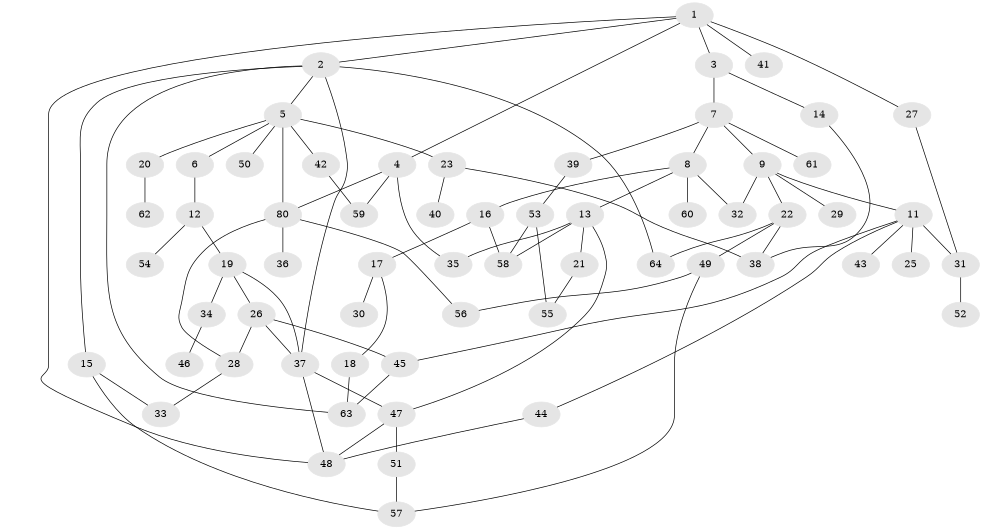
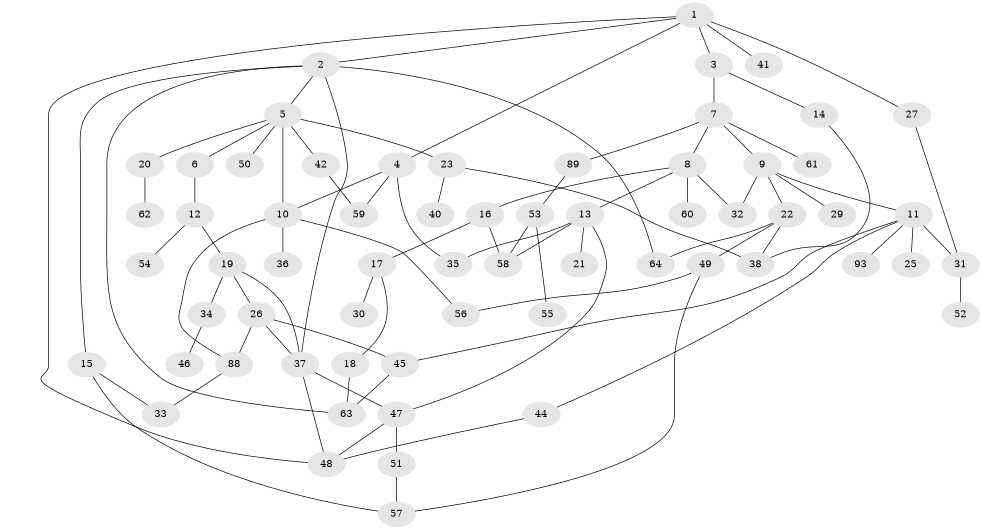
  graph {
    node [color=gray90 style=filled]
    1
    2
    3
    4
    27
    41
    48
    5
    15
    37
    63
    64
    7
    14
-   10 [label=80]
+   10
    35
    59
    31
    6
    20
    23
    42
    50
    33
    57
    47
    8
    9
-   39
+   39 [label=89]
    61
    38
-   28
+   28 [label=88]
    36
    56
    12
    62
    40
    19
    54
    13
    16
    32
    60
    11
    22
    29
    53
    21
    58
    17
    25
-   43
+   43 [label=93]
    44
    45
    49
    52
    26
    34
    55
    51
    18
    30
    46
    1 -- 2
    1 -- 3
    1 -- 4
    1 -- 27
    1 -- 41
    1 -- 48
    2 -- 5
    2 -- 15
    2 -- 37
    2 -- 63
    2 -- 64
    3 -- 7
    3 -- 14
    4 -- 10
    4 -- 35
    4 -- 59
    27 -- 31
    5 -- 10
    5 -- 6
    5 -- 20
    5 -- 23
    5 -- 42
    5 -- 50
    15 -- 33
    15 -- 57
    37 -- 48
    37 -- 47
    7 -- 8
    7 -- 9
    7 -- 39
    7 -- 61
    14 -- 38
    10 -- 28
    10 -- 36
    10 -- 56
    31 -- 52
    6 -- 12
    20 -- 62
    23 -- 38
    23 -- 40
    42 -- 59
    47 -- 48
    47 -- 51
    8 -- 13
    8 -- 16
    8 -- 32
    8 -- 60
    9 -- 32
    9 -- 11
    9 -- 22
    9 -- 29
    39 -- 53
    28 -- 33
    12 -- 19
    12 -- 54
    19 -- 37
    19 -- 26
    19 -- 34
    13 -- 35
    13 -- 47
    13 -- 21
    13 -- 58
    16 -- 58
    16 -- 17
    11 -- 31
    11 -- 25
    11 -- 43
    11 -- 44
    11 -- 45
    22 -- 64
    22 -- 38
    22 -- 49
    53 -- 58
    53 -- 55
-   21 -- 55
    17 -- 18
    17 -- 30
    44 -- 48
    45 -- 63
    49 -- 57
    49 -- 56
    26 -- 37
    26 -- 28
    26 -- 45
    34 -- 46
    51 -- 57
    18 -- 63
  }
